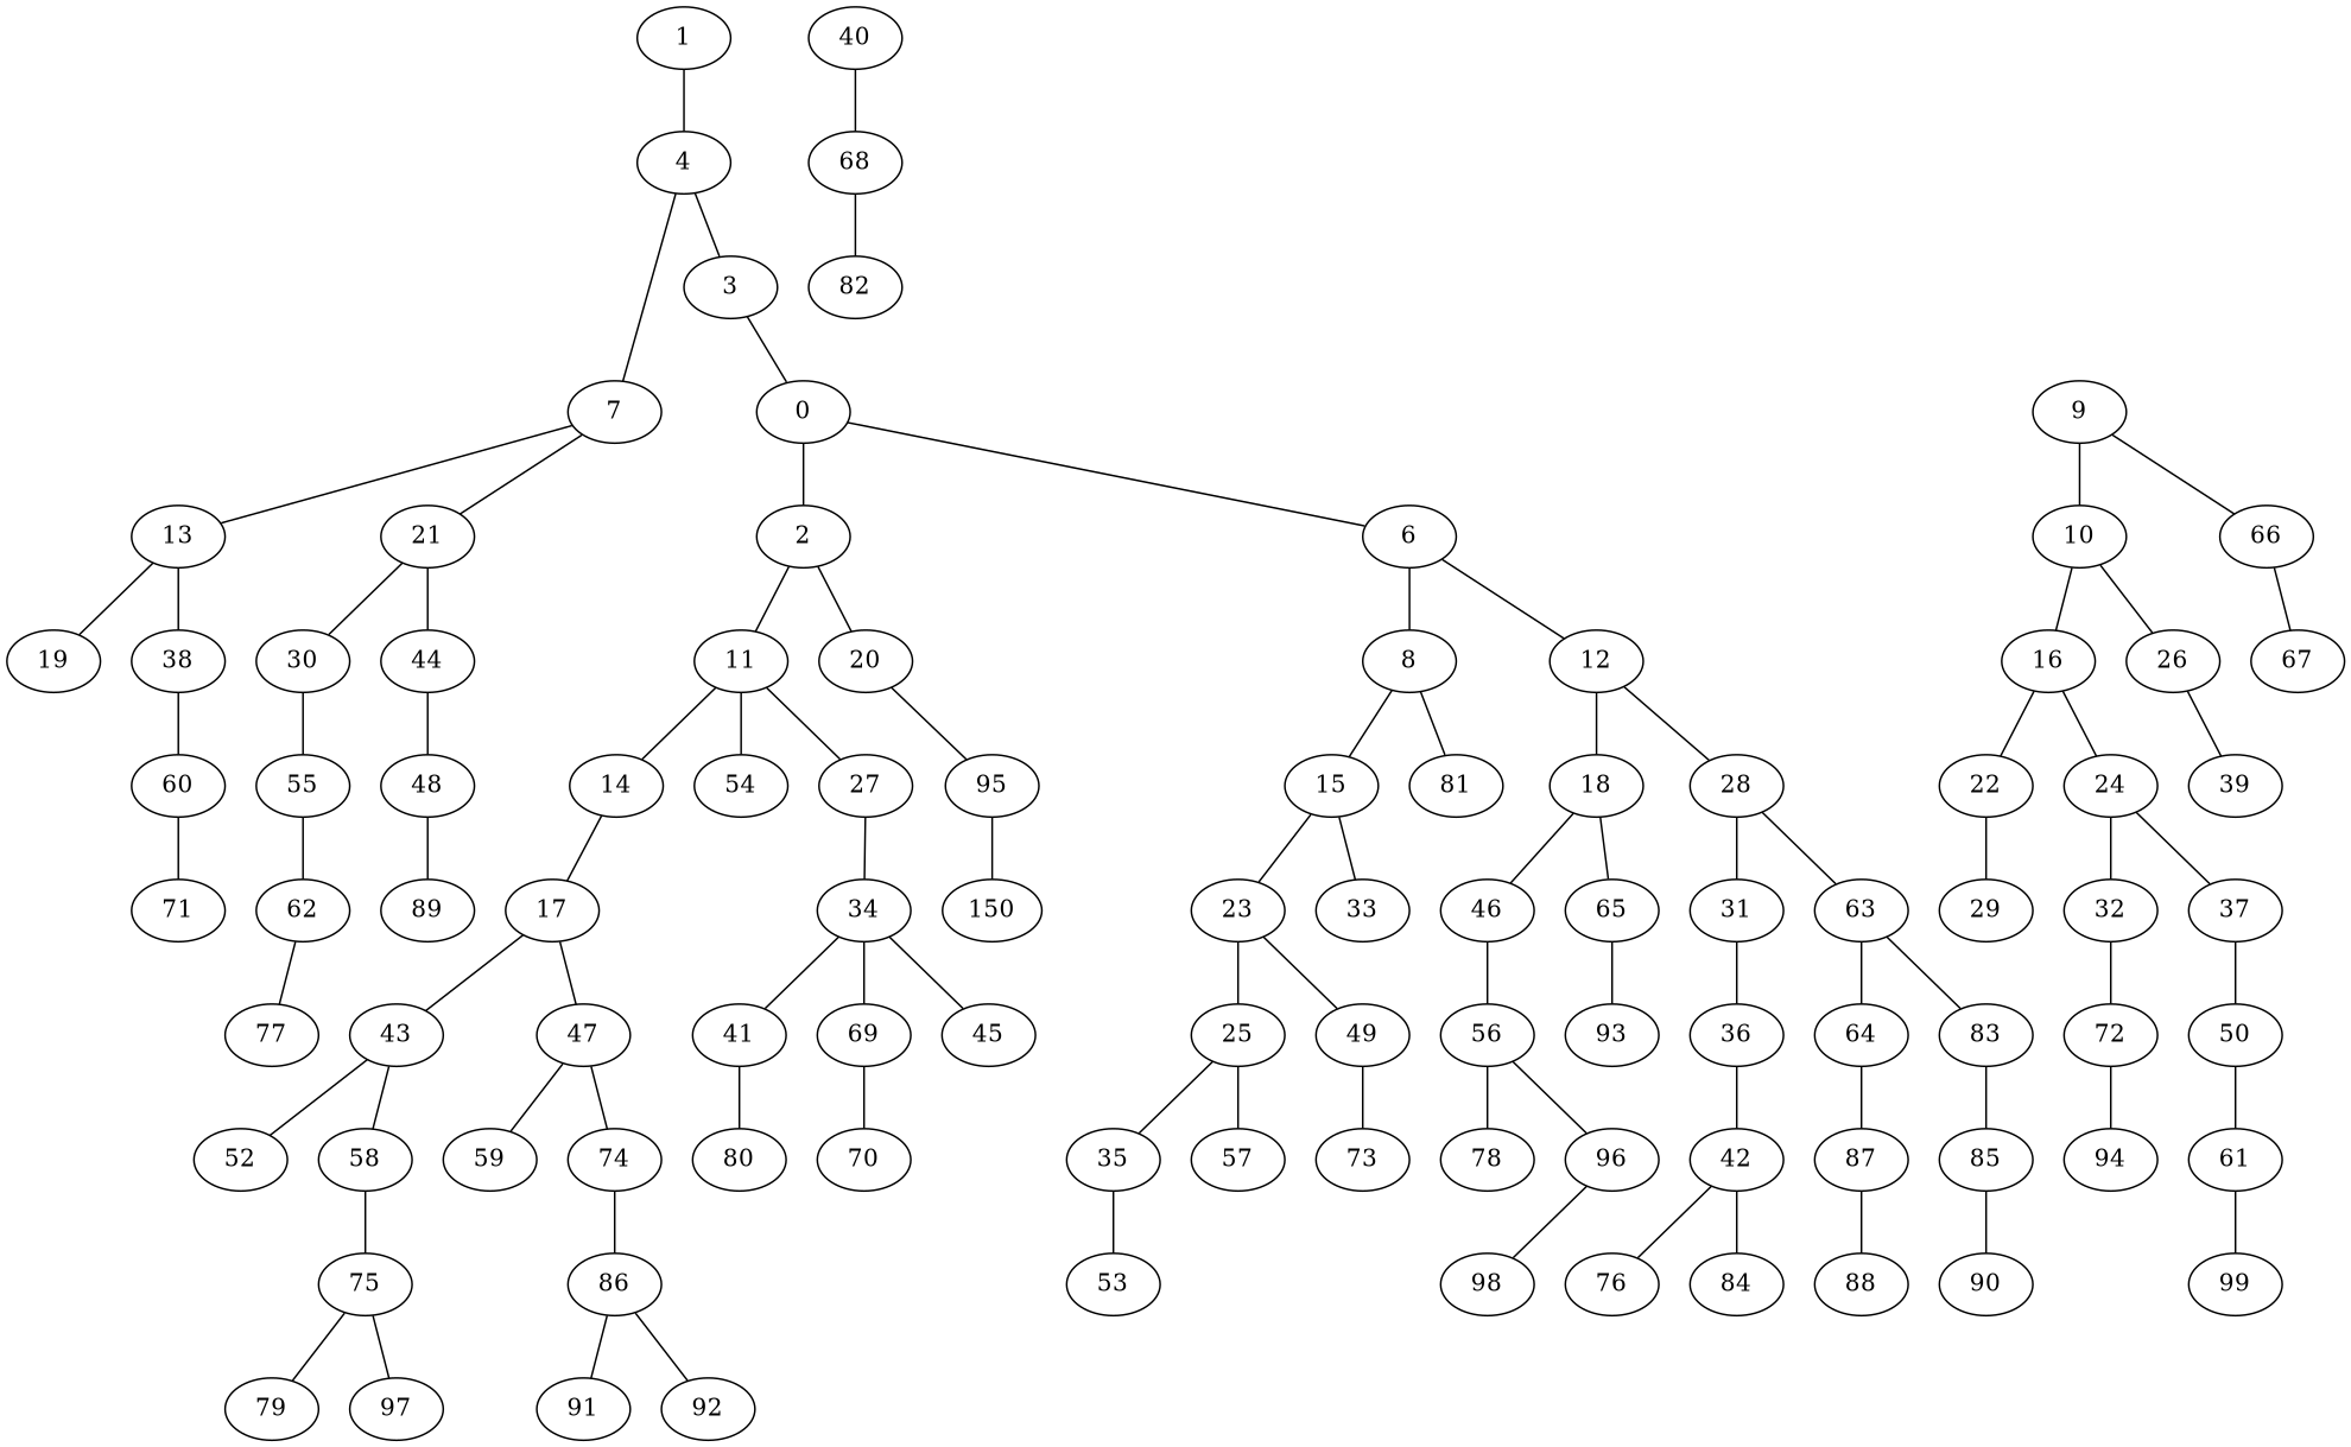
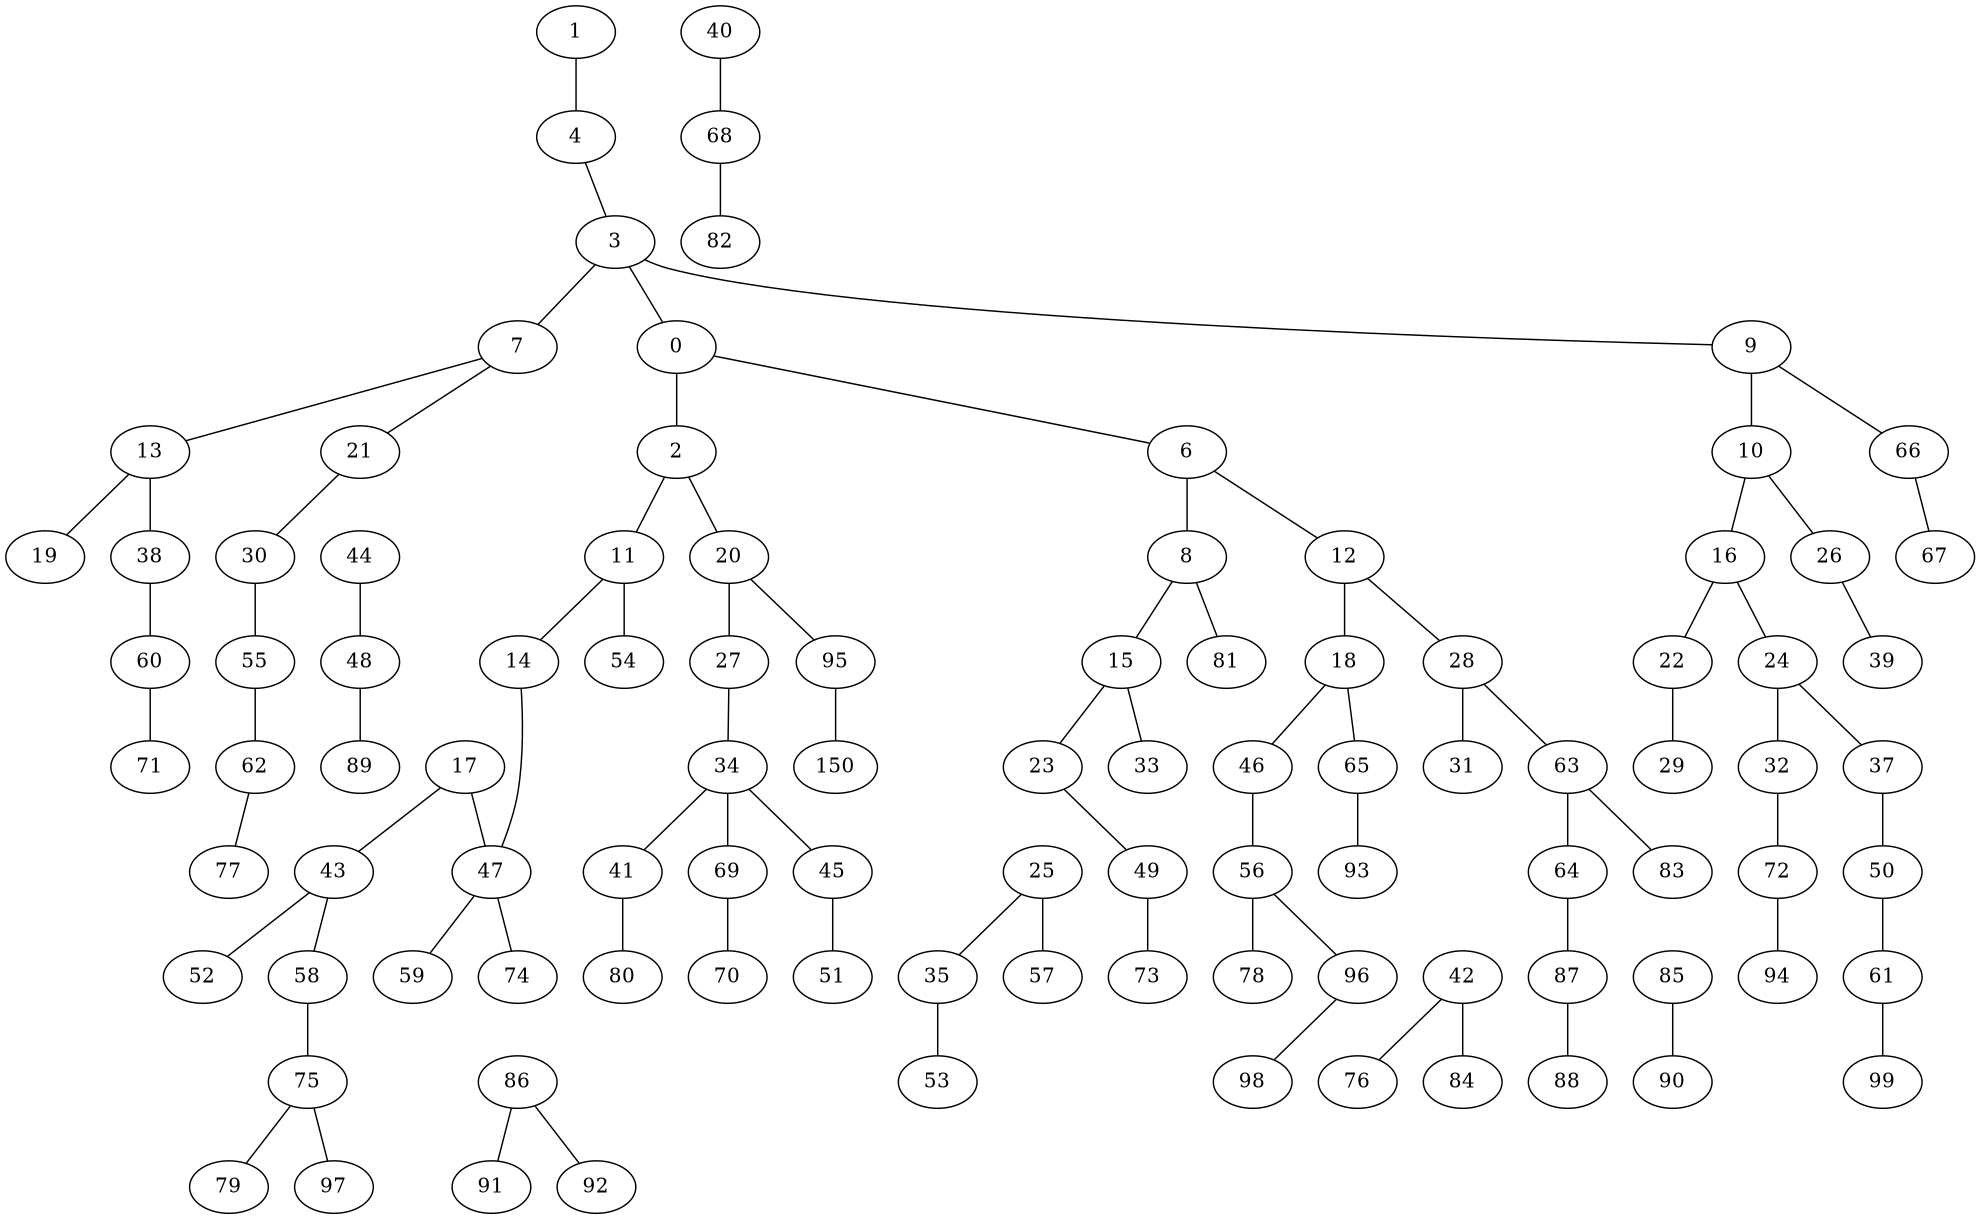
  graph {
    1
    4
    3
    7
    n5 [label=0]
    9
    13
    21
    2
    6
    10
    66
    11
    20
    8
    12
    14
    27
    54
    95
    17
    34
    43
    47
    52
    58
    59
    74
    75
    79
    97
    86
    91
    92
    41
    69
    45
    80
    70
+   51
    n41 [label=150]
    15
    81
    18
    28
    23
    33
    25
    49
    35
    57
    73
    53
    40
    68
    82
    46
    65
    31
    63
    56
    93
    78
    96
    98
-   36
    64
    83
    42
    76
    84
    87
    85
    88
    90
    16
    26
    67
    22
    24
    39
    29
    32
    37
    72
    50
    94
    61
    99
    19
    38
    30
    44
    60
    71
    55
    48
    62
    77
    89
    1 -- 4
    4 -- 3
-   4 -- 7
+   3 -- 7
    3 -- n5
+   3 -- 9
    7 -- 13
    7 -- 21
    n5 -- 2
    n5 -- 6
    9 -- 10
    9 -- 66
    13 -- 19
    13 -- 38
    21 -- 30
-   21 -- 44
    2 -- 11
    2 -- 20
    6 -- 8
    6 -- 12
    10 -- 16
    10 -- 26
    66 -- 67
    11 -- 14
-   11 -- 27
+   20 -- 27
    11 -- 54
    20 -- 95
    8 -- 15
    8 -- 81
    12 -- 18
    12 -- 28
-   14 -- 17
+   14 -- 47
    27 -- 34
    95 -- n41
    17 -- 43
    17 -- 47
    34 -- 41
    34 -- 69
    34 -- 45
    43 -- 52
    43 -- 58
    47 -- 59
    47 -- 74
    58 -- 75
-   74 -- 86
    75 -- 79
    75 -- 97
    86 -- 91
    86 -- 92
    41 -- 80
    69 -- 70
+   45 -- 51
    15 -- 23
    15 -- 33
    18 -- 46
    18 -- 65
    28 -- 31
    28 -- 63
-   23 -- 25
    23 -- 49
    25 -- 35
    25 -- 57
    49 -- 73
    35 -- 53
    40 -- 68
    68 -- 82
    46 -- 56
    65 -- 93
-   31 -- 36
    63 -- 64
    63 -- 83
    56 -- 78
    56 -- 96
    96 -- 98
-   36 -- 42
    64 -- 87
-   83 -- 85
    42 -- 76
    42 -- 84
    87 -- 88
    85 -- 90
    16 -- 22
    16 -- 24
    26 -- 39
    22 -- 29
    24 -- 32
    24 -- 37
    32 -- 72
    37 -- 50
    72 -- 94
    50 -- 61
    61 -- 99
    38 -- 60
    30 -- 55
    44 -- 48
    60 -- 71
    55 -- 62
    48 -- 89
    62 -- 77
  }
